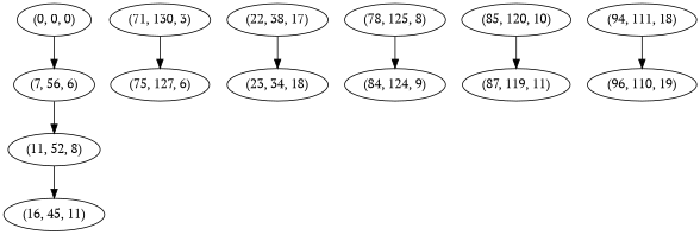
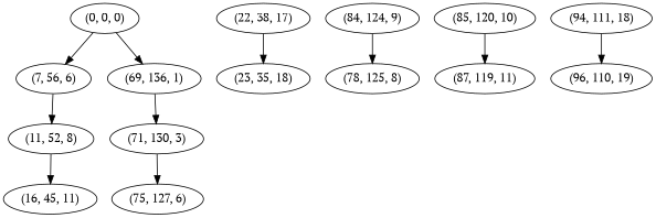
  digraph {
    fontname="PT Serif"
    node [fontname="PT Serif"]
    edge [fontname="PT Serif"]
    "(0, 0, 0)"
    "(7, 56, 6)"
+   "(69, 136, 1)"
    "(11, 52, 8)"
    "(71, 130, 3)"
    "(16, 45, 11)"
    "(22, 38, 17)"
-   "(23, 35, 18)" [label="(23, 34, 18)"]
+   "(23, 35, 18)"
    "(75, 127, 6)"
    "(78, 125, 8)"
    "(84, 124, 9)"
    "(85, 120, 10)"
    "(87, 119, 11)"
    "(94, 111, 18)"
    "(96, 110, 19)"
    "(0, 0, 0)" -> "(7, 56, 6)"
+   "(0, 0, 0)" -> "(69, 136, 1)"
    "(7, 56, 6)" -> "(11, 52, 8)"
+   "(69, 136, 1)" -> "(71, 130, 3)"
    "(11, 52, 8)" -> "(16, 45, 11)"
    "(71, 130, 3)" -> "(75, 127, 6)"
    "(22, 38, 17)" -> "(23, 35, 18)"
-   "(78, 125, 8)" -> "(84, 124, 9)"
+   "(84, 124, 9)" -> "(78, 125, 8)"
    "(85, 120, 10)" -> "(87, 119, 11)"
    "(94, 111, 18)" -> "(96, 110, 19)"
  }
